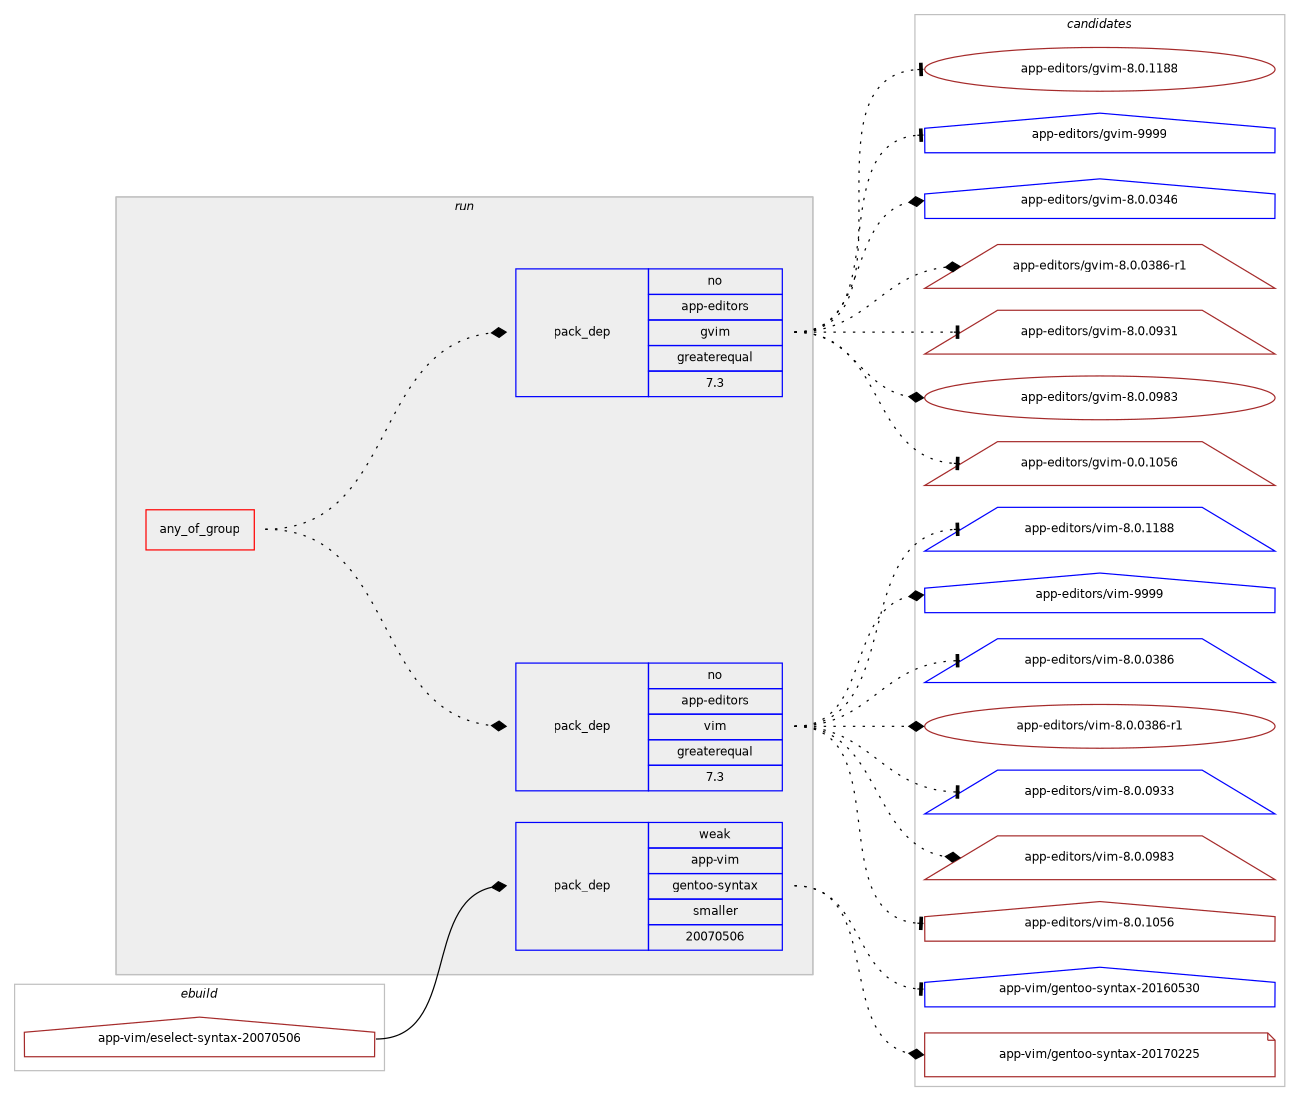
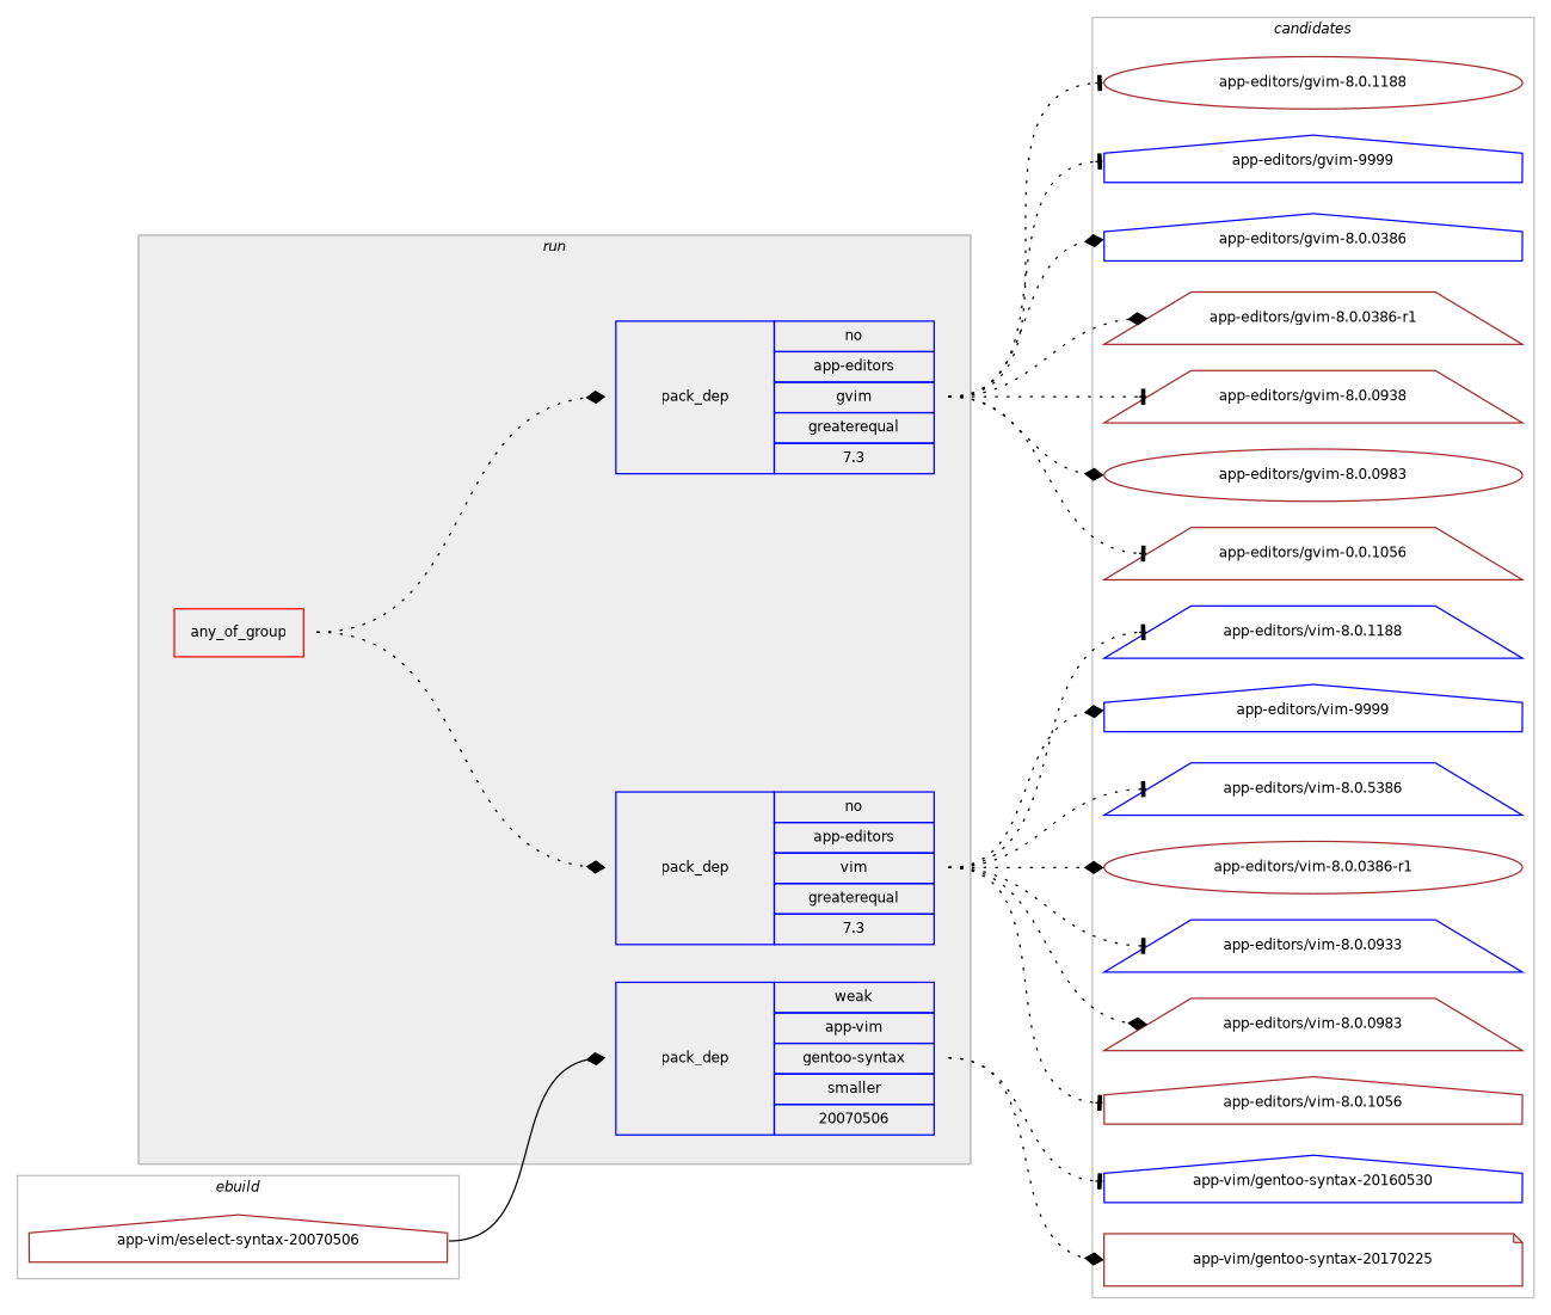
  digraph {
    compound=true
    concentrate=true
    fontname=Helvetica
    fontsize=10
    newrank=true
    rankdir=LR
    ranksep=1.5
    node [color=blue fontname=Helvetica fontsize=10 shape=trapezium]
    edge [arrowhead=diamond headport=w style=dotted tailport=e weight=100]
    n1 [label=<<TABLE BORDER="0" CELLBORDER="1" CELLSPACING="0" CELLPADDING="4" WIDTH="220"><TR><TD ROWSPAN="6" CELLPADDING="30">pack_dep</TD></TR><TR><TD WIDTH="110">no</TD></TR><TR><TD>app-editors</TD></TR><TR><TD>vim</TD></TR><TR><TD>greaterequal</TD></TR><TR><TD>7.3</TD></TR></TABLE>> shape=none]
    n2 [label=<<TABLE BORDER="0" CELLBORDER="1" CELLSPACING="0" CELLPADDING="4" WIDTH="220"><TR><TD ROWSPAN="6" CELLPADDING="30">pack_dep</TD></TR><TR><TD WIDTH="110">no</TD></TR><TR><TD>app-editors</TD></TR><TR><TD>gvim</TD></TR><TR><TD>greaterequal</TD></TR><TR><TD>7.3</TD></TR></TABLE>> shape=none]
    n3 [color=red label=<<TABLE BORDER="0" CELLBORDER="1" CELLSPACING="0" CELLPADDING="4"><TR><TD CELLPADDING="10">any_of_group</TD></TR></TABLE>> shape=none]
    n4 [label=<<TABLE BORDER="0" CELLBORDER="1" CELLSPACING="0" CELLPADDING="4" WIDTH="220"><TR><TD ROWSPAN="6" CELLPADDING="30">pack_dep</TD></TR><TR><TD WIDTH="110">weak</TD></TR><TR><TD>app-vim</TD></TR><TR><TD>gentoo-syntax</TD></TR><TR><TD>smaller</TD></TR><TR><TD>20070506</TD></TR></TABLE>> shape=none]
    n5 [color=brown label="app-vim/eselect-syntax-20070506" shape=house width=4]
-   n6 [label="app-editors/vim-8.0.0386" width=4]
+   n6 [label="app-editors/vim-8.0.5386" width=4]
    n7 [color=brown label="app-editors/vim-8.0.0386-r1" shape=ellipse width=4]
    n8 [label="app-editors/vim-8.0.0933" width=4]
    n9 [color=brown label="app-editors/vim-8.0.0983" width=4]
    n10 [color=brown label="app-editors/vim-8.0.1056" shape=house width=4]
    n11 [label="app-editors/vim-8.0.1188" width=4]
    n12 [label="app-editors/vim-9999" shape=house width=4]
-   n13 [label="app-editors/gvim-8.0.0346" shape=house width=4]
+   n13 [label="app-editors/gvim-8.0.0386" shape=house width=4]
    n14 [color=brown label="app-editors/gvim-8.0.0386-r1" width=4]
-   n15 [color=brown label="app-editors/gvim-8.0.0931" width=4]
+   n15 [color=brown label="app-editors/gvim-8.0.0938" width=4]
    n16 [color=brown label="app-editors/gvim-8.0.0983" shape=ellipse width=4]
    n17 [color=brown label="app-editors/gvim-0.0.1056" width=4]
    n18 [color=brown label="app-editors/gvim-8.0.1188" shape=ellipse width=4]
    n19 [label="app-editors/gvim-9999" shape=house width=4]
    n20 [label="app-vim/gentoo-syntax-20160530" shape=house width=4]
    n21 [color=brown label="app-vim/gentoo-syntax-20170225" shape=note width=4]
    subgraph cluster_1 {
      color=gray
      label=<<i>dependencies</i>>
      subgraph cluster_2 {
        color=gray
        fillcolor="#eeeeee"
        label=<<i>compile</i>>
        style=filled
      }
      subgraph cluster_3 {
        color=gray
        fillcolor="#eeeeee"
        label=<<i>compile and run</i>>
        style=filled
        subgraph sub_4 {
          color=gray
          fillcolor="#eeeeee"
          label=<<i>compile and run</i>>
          style=filled
          n3
          subgraph sub_5 {
            color=gray
            fillcolor="#eeeeee"
            label=<<i>compile and run</i>>
            style=filled
            n1
          }
          subgraph sub_6 {
            color=gray
            fillcolor="#eeeeee"
            label=<<i>compile and run</i>>
            style=filled
            n2
          }
        }
        subgraph sub_7 {
          color=gray
          fillcolor="#eeeeee"
          label=<<i>compile and run</i>>
          style=filled
          n4
        }
      }
      subgraph cluster_8 {
        color=gray
        fillcolor="#eeeeee"
        label=<<i>run</i>>
        style=filled
      }
    }
    subgraph cluster_9 {
      color=gray
      label=<<i>ebuild</i>>
      rank=same
      n5
    }
    subgraph cluster_10 {
      color=gray
      label=<<i>candidates</i>>
      rank=same
      subgraph sub_11 {
        color=black
        label=<<i>candidates</i>>
        nodesep=1
        rank=same
        n6
        n7
        n8
        n9
        n10
        n11
        n12
      }
      subgraph sub_12 {
        color=black
        label=<<i>candidates</i>>
        nodesep=1
        rank=same
        n13
        n14
        n15
        n16
        n17
        n18
        n19
      }
      subgraph sub_13 {
        color=black
        label=<<i>candidates</i>>
        nodesep=1
        rank=same
        n20
        n21
      }
    }
    n1 -> n6 [arrowhead=tee]
    n1 -> n7
    n1 -> n8 [arrowhead=tee]
    n1 -> n9
    n1 -> n10 [arrowhead=tee]
    n1 -> n11 [arrowhead=tee]
    n1 -> n12
    n2 -> n13
    n2 -> n14
    n2 -> n15 [arrowhead=tee]
    n2 -> n16
    n2 -> n17 [arrowhead=tee]
    n2 -> n18 [arrowhead=tee]
    n2 -> n19 [arrowhead=tee]
    n3 -> n1 [weight=20]
    n3 -> n2 [weight=20]
    n4 -> n20 [arrowhead=tee]
    n4 -> n21
    n5 -> n4 [style=solid weight=20]
  }
